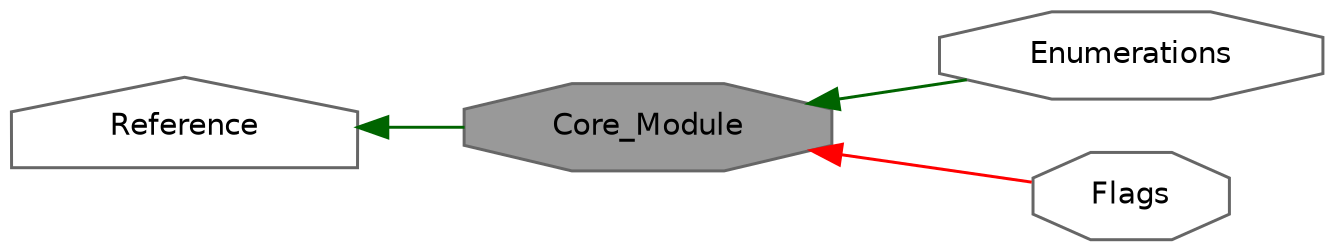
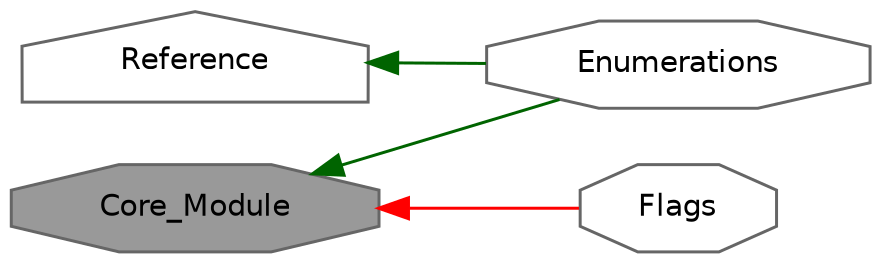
  digraph {
    rankdir=LR
    node [color=grey40 fillcolor=white fontname=Helvetica fontsize=10 shape=octagon style=filled]
    edge [color=darkgreen dir=back fontname=Helvetica fontsize=10 labelfontname=Helvetica labelfontsize=10 shape=plaintext style=solid]
    n1 [color=gray40 fillcolor=grey60 fontcolor=black height=0.2 label=Core_Module width=0.4]
    n2 [height=0.2 label=Enumerations width=0.4]
    n3 [height=0.2 label=Flags width=0.4]
    n4 [height=0.2 label=Reference shape=house width=0.4]
    n1 -> n2
    n1 -> n3 [color=red]
-   n4 -> n1
+   n4 -> n2
  }
